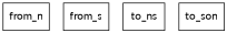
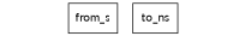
  digraph {
    rankdir=TB
    fontname=Lato
    node [fillcolor=white shape=box style=filled fontname=Lato]
-   n1 [label=<from_n>]
    n2 [label=<from_s>]
    n3 [label=<to_ns>]
-   n4 [label=<to_son>]
  }
